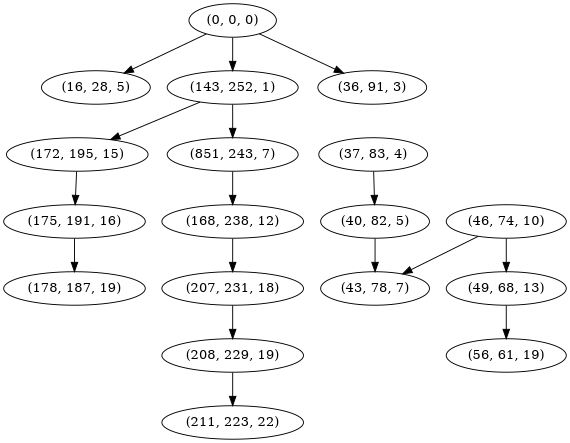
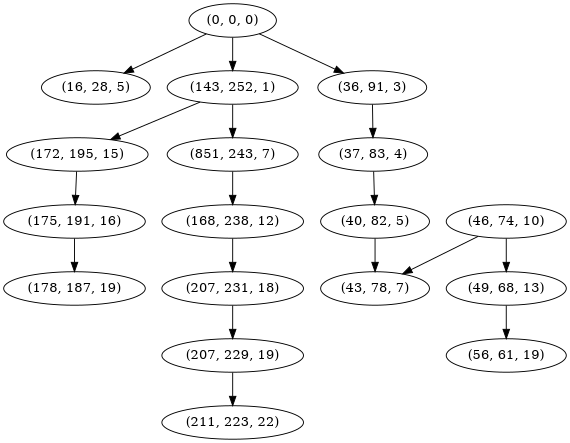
  digraph {
    "(0, 0, 0)"
    "(16, 28, 5)"
    "(36, 91, 3)"
    "(143, 252, 1)"
    "(37, 83, 4)"
    n6 [label="(851, 243, 7)"]
    "(172, 195, 15)"
    "(40, 82, 5)"
    "(43, 78, 7)"
    "(46, 74, 10)"
    "(49, 68, 13)"
    "(56, 61, 19)"
    "(168, 238, 12)"
    "(207, 231, 18)"
    "(175, 191, 16)"
-   "(208, 229, 19)"
+   "(208, 229, 19)" [label="(207, 229, 19)"]
    "(178, 187, 19)"
    "(211, 223, 22)"
    "(0, 0, 0)" -> "(16, 28, 5)"
    "(0, 0, 0)" -> "(36, 91, 3)"
    "(0, 0, 0)" -> "(143, 252, 1)"
+   "(36, 91, 3)" -> "(37, 83, 4)"
    "(143, 252, 1)" -> n6
    "(143, 252, 1)" -> "(172, 195, 15)"
    "(37, 83, 4)" -> "(40, 82, 5)"
    n6 -> "(168, 238, 12)"
    "(172, 195, 15)" -> "(175, 191, 16)"
    "(40, 82, 5)" -> "(43, 78, 7)"
    "(46, 74, 10)" -> "(43, 78, 7)"
    "(46, 74, 10)" -> "(49, 68, 13)"
    "(49, 68, 13)" -> "(56, 61, 19)"
    "(168, 238, 12)" -> "(207, 231, 18)"
    "(207, 231, 18)" -> "(208, 229, 19)"
    "(175, 191, 16)" -> "(178, 187, 19)"
    "(208, 229, 19)" -> "(211, 223, 22)"
  }
